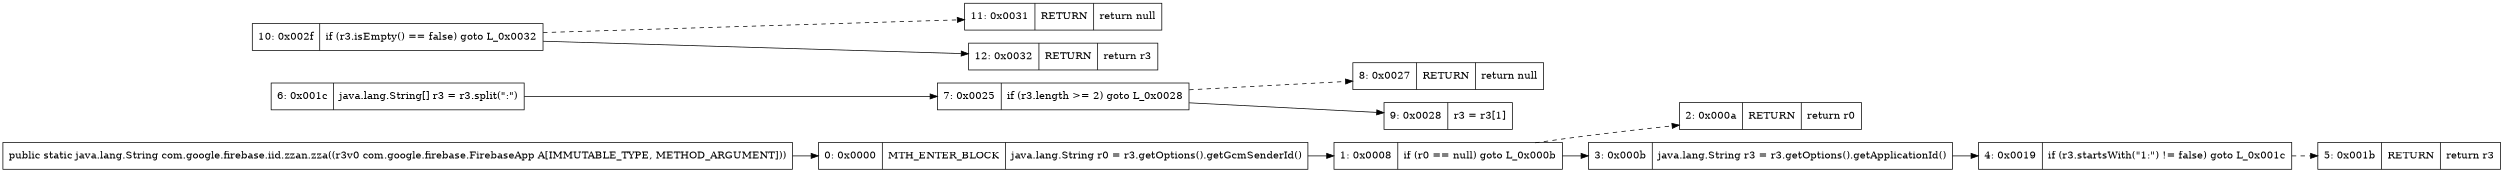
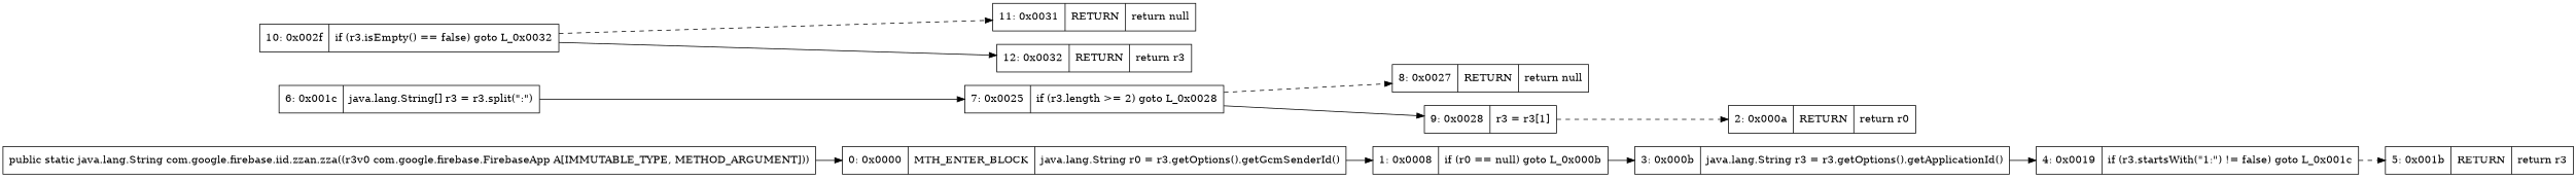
  digraph {
    rankdir=LR
    node [shape=record]
    n1 [label="{0\:\ 0x0000|MTH_ENTER_BLOCK\l|java.lang.String r0 = r3.getOptions().getGcmSenderId()\l}"]
    n2 [label="{1\:\ 0x0008|if (r0 == null) goto L_0x000b\l}"]
    n3 [label="{2\:\ 0x000a|RETURN\l|return r0\l}"]
    n4 [label="{3\:\ 0x000b|java.lang.String r3 = r3.getOptions().getApplicationId()\l}"]
    n5 [label="{4\:\ 0x0019|if (r3.startsWith(\"1:\") != false) goto L_0x001c\l}"]
    n6 [label="{5\:\ 0x001b|RETURN\l|return r3\l}"]
    n7 [label="{6\:\ 0x001c|java.lang.String[] r3 = r3.split(\":\")\l}"]
    n8 [label="{7\:\ 0x0025|if (r3.length \>= 2) goto L_0x0028\l}"]
    n9 [label="{8\:\ 0x0027|RETURN\l|return null\l}"]
    n10 [label="{9\:\ 0x0028|r3 = r3[1]\l}"]
    n11 [label="{10\:\ 0x002f|if (r3.isEmpty() == false) goto L_0x0032\l}"]
    n12 [label="{11\:\ 0x0031|RETURN\l|return null\l}"]
    n13 [label="{12\:\ 0x0032|RETURN\l|return r3\l}"]
    n14 [label="{public static java.lang.String com.google.firebase.iid.zzan.zza((r3v0 com.google.firebase.FirebaseApp A[IMMUTABLE_TYPE, METHOD_ARGUMENT])) }"]
    n1 -> n2
-   n2 -> n3 [style=dashed]
+   n10 -> n3 [style=dashed]
    n2 -> n4
    n4 -> n5
    n5 -> n6 [style=dashed]
    n7 -> n8
    n8 -> n9 [style=dashed]
    n8 -> n10
    n11 -> n12 [style=dashed]
    n11 -> n13
    n14 -> n1
  }
